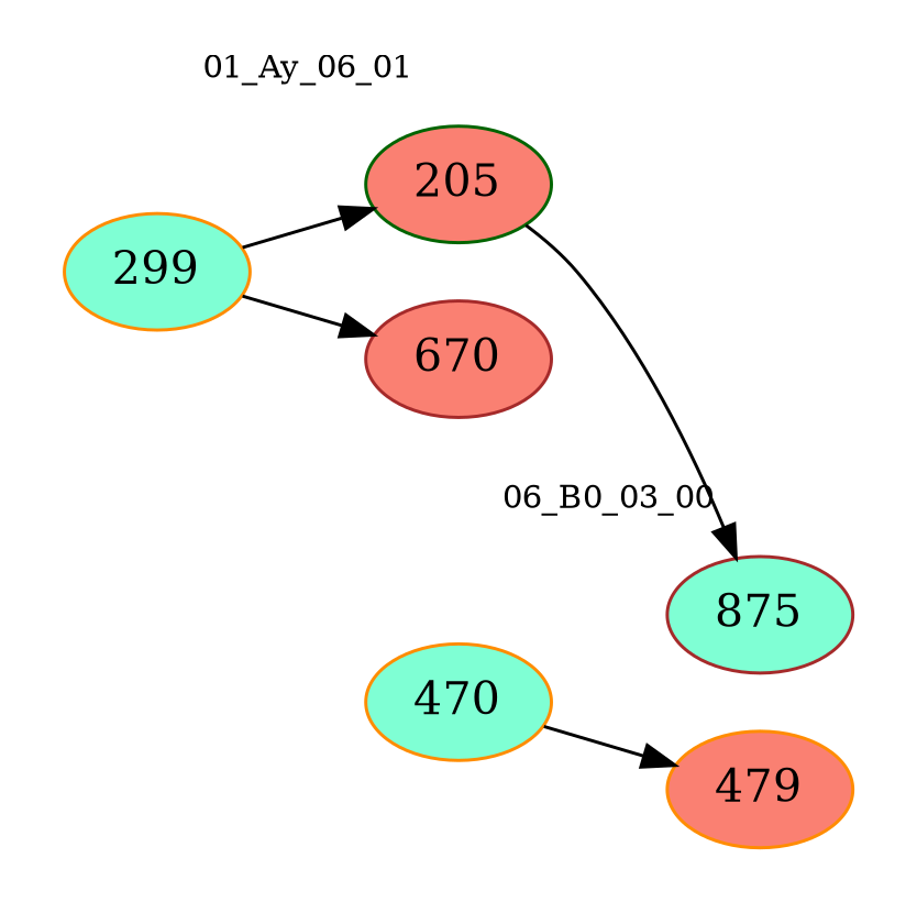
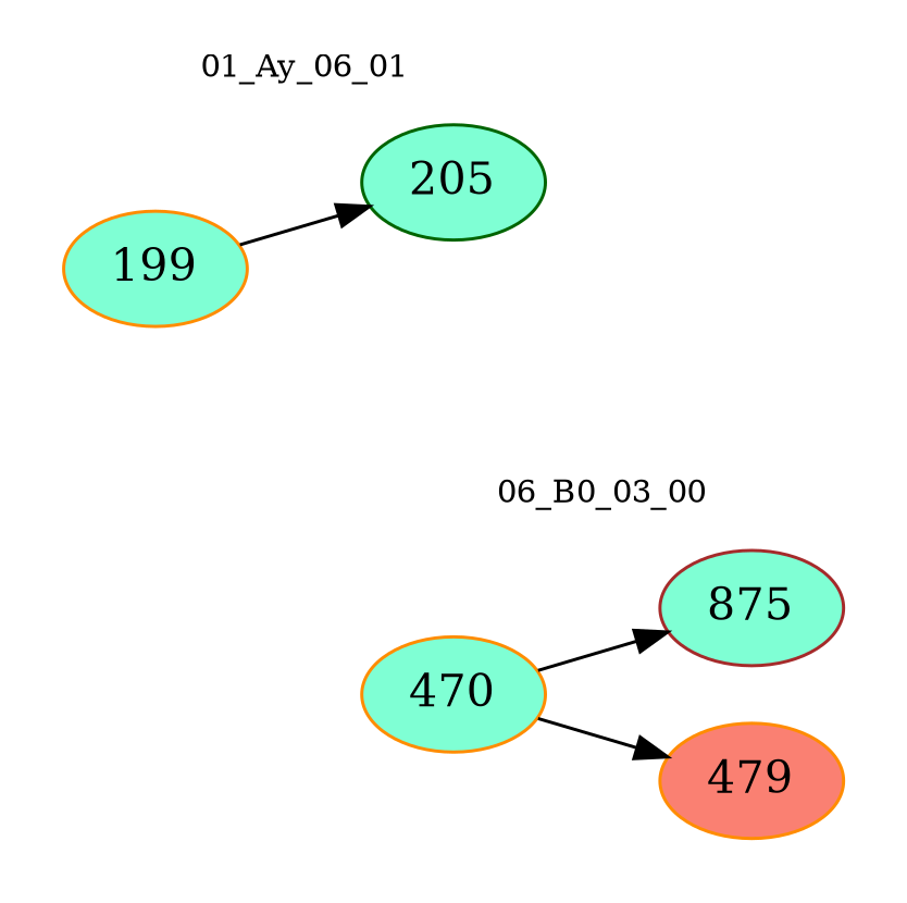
  digraph {
    rankdir=LR
    node [color=darkorange fillcolor=aquamarine style=filled]
    edge [color=black]
-   n1 [label=299]
-   n2 [color=brown fillcolor=salmon label=670]
-   n3 [color=darkgreen fillcolor=salmon label=205]
+   n1 [label=199]
+   n3 [color=darkgreen label=205]
    n4 [label=470]
    n5 [fillcolor=salmon label=479]
    n6 [color=brown label=875]
    subgraph cluster_1 {
      color=white
      fontsize=10
      label="01_Ay_06_01"
      n1
-     n2
      n3
    }
    subgraph cluster_2 {
      color=white
      fontsize=10
      label="06_B0_03_00"
      n4
      n5
      n6
    }
-   n1 -> n2
    n1 -> n3
    n4 -> n5
-   n3 -> n6
+   n4 -> n6
  }
